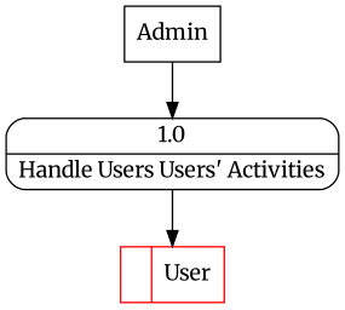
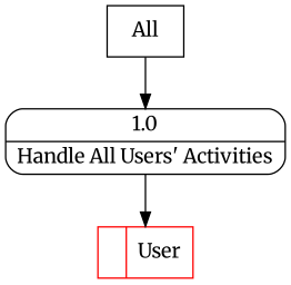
  digraph {
    fontname=Merriweather
    node [fontname=Merriweather]
    edge [fontname=Merriweather]
    n1 [color=red label="<f0>  |<f1> User " shape=record]
-   n2 [label=Admin shape=box]
-   n3 [label="{<f0> 1.0|<f1> Handle Users Users' Activities }" shape=Mrecord]
+   n2 [label=All shape=box]
+   n3 [label="{<f0> 1.0|<f1> Handle All Users' Activities }" shape=Mrecord]
    n2 -> n3
    n3 -> n1
  }
